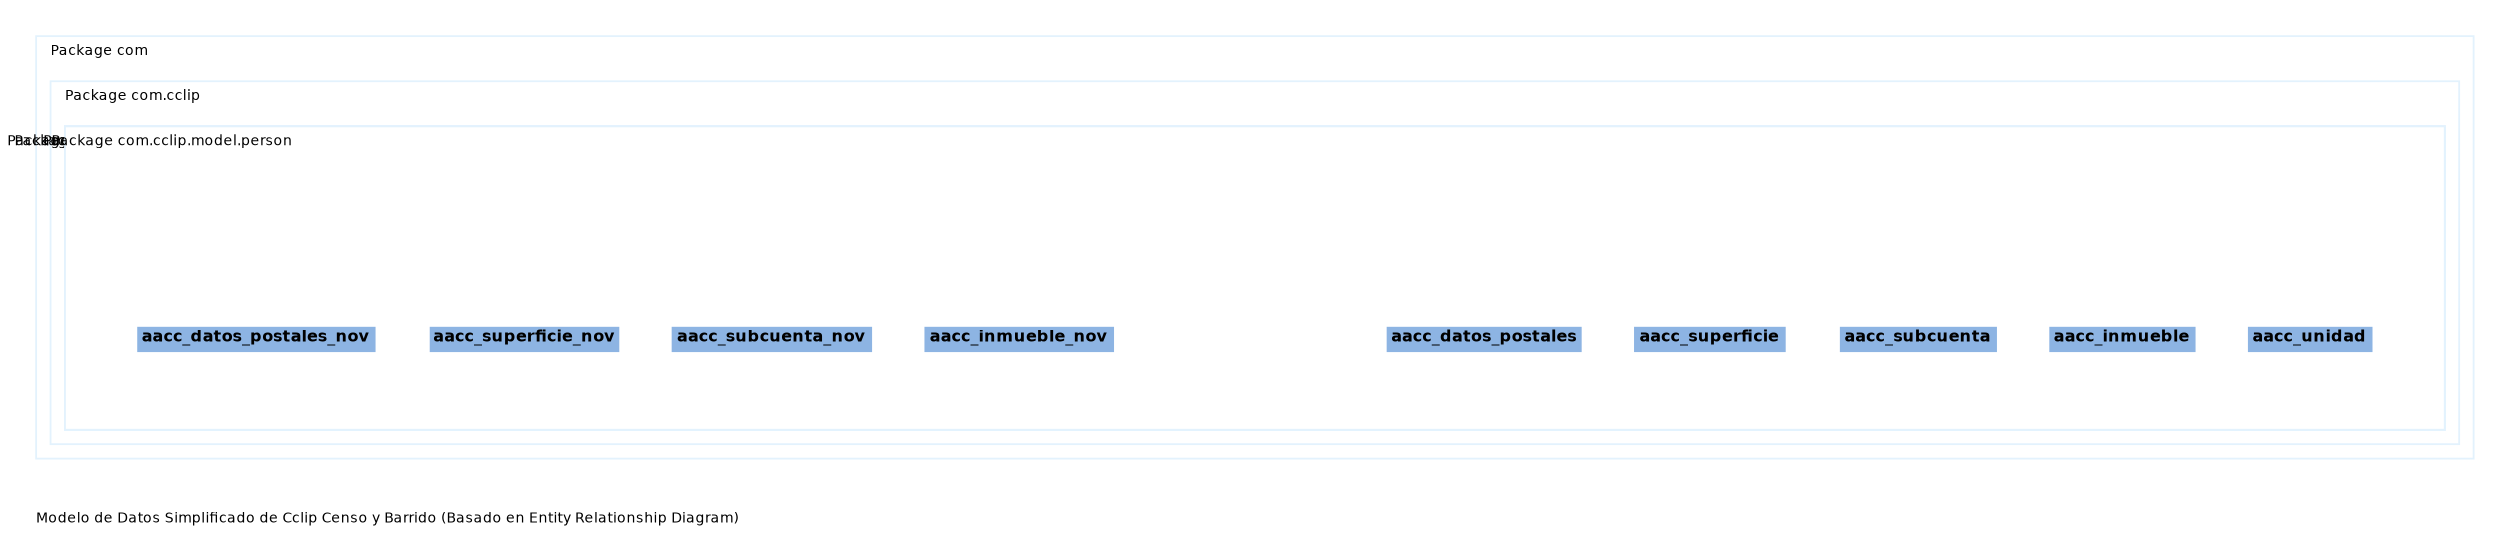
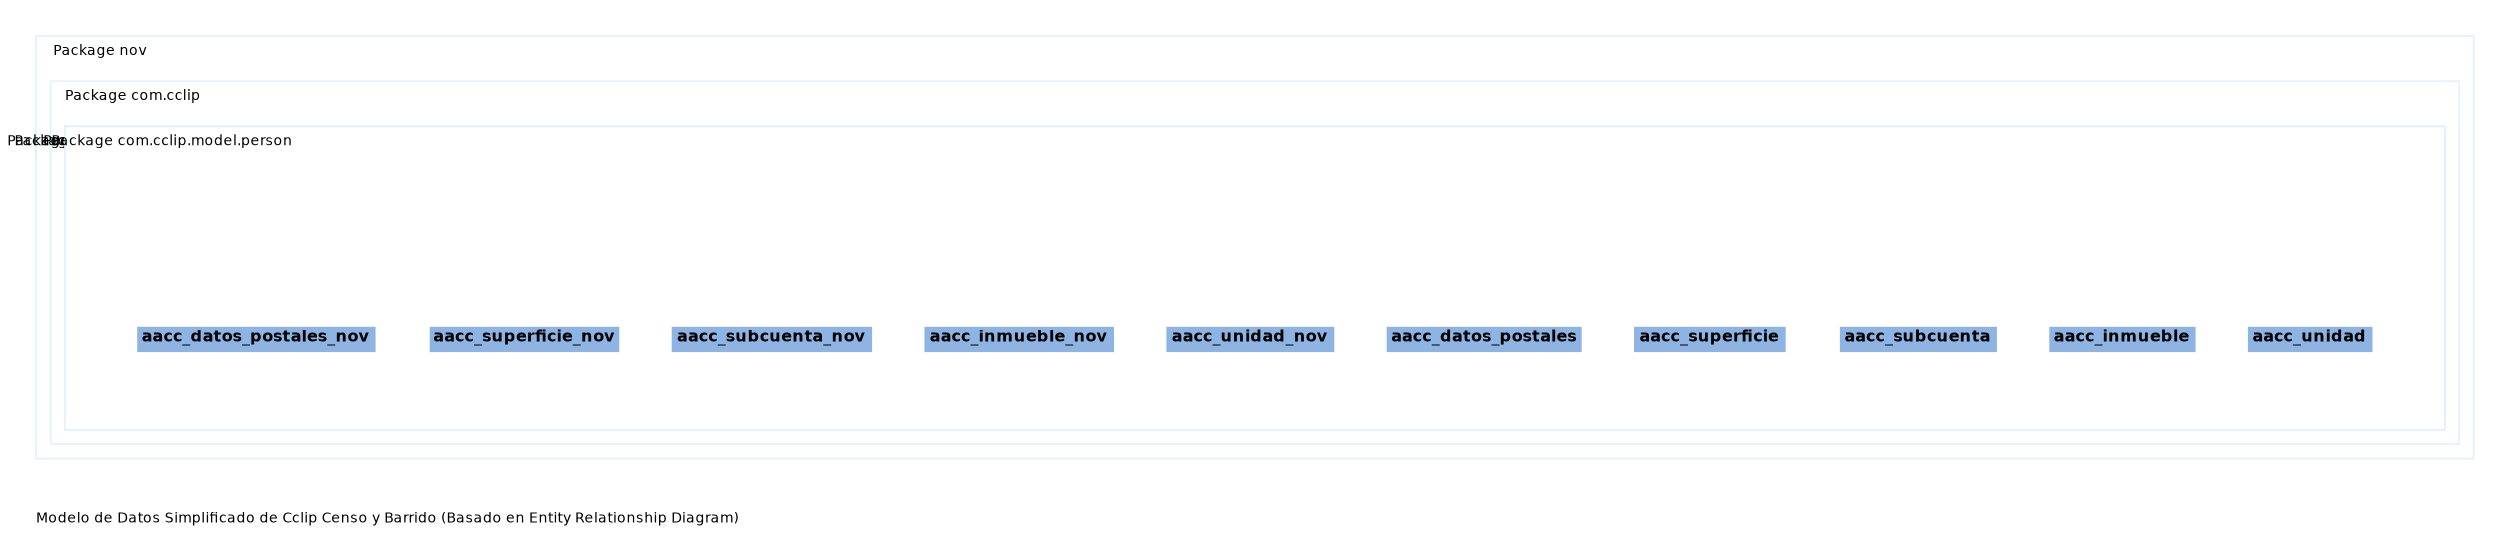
  digraph {
    bgcolor="#FFFFFF"
    fontname=Helvetica
    fontsize=8
    label="Modelo de Datos Simplificado de Cclip Censo y Barrido (Basado en Entity Relationship Diagram)"
    labeljust=l
    nodesep=0.18
    rankdir=TB
    ranksep=0.46
    node [fontname=Helvetica fontsize=9 shape=plaintext]
    n1 [label=< 									<TABLE BORDER="0" CELLBORDER="0" CELLSPACING="0" BGCOLOR="#ffffff"> 				<TR><TD COLSPAN="3" BGCOLOR="#8DB4E3"  ALIGN="CENTER"><B>aacc_unidad</B></TD></TR>  									</TABLE>>]
    n2 [label=< 									<TABLE BORDER="0" CELLBORDER="0" CELLSPACING="0" BGCOLOR="#ffffff"> 				<TR><TD COLSPAN="3" BGCOLOR="#8DB4E3"  ALIGN="CENTER"><B>aacc_inmueble</B></TD></TR>  									</TABLE>>]
    n3 [label=< 									<TABLE BORDER="0" CELLBORDER="0" CELLSPACING="0" BGCOLOR="#ffffff"> 				<TR><TD COLSPAN="3" BGCOLOR="#8DB4E3"  ALIGN="CENTER"><B>aacc_subcuenta</B></TD></TR>  									</TABLE>>]
    n4 [label=< 									<TABLE BORDER="0" CELLBORDER="0" CELLSPACING="0" BGCOLOR="#ffffff"> 				<TR><TD COLSPAN="3" BGCOLOR="#8DB4E3"  ALIGN="CENTER"><B>aacc_superficie</B></TD></TR>  									</TABLE>>]
    n5 [label=< 									<TABLE BORDER="0" CELLBORDER="0" CELLSPACING="0" BGCOLOR="#ffffff"> 				<TR><TD COLSPAN="3" BGCOLOR="#8DB4E3"  ALIGN="CENTER"><B>aacc_datos_postales</B></TD></TR>  									</TABLE>>]
+   n6 [label=< 									<TABLE BORDER="0" CELLBORDER="0" CELLSPACING="0" BGCOLOR="#ffffff"> 				<TR><TD COLSPAN="3" BGCOLOR="#8DB4E3"  ALIGN="CENTER"><B>aacc_unidad_nov</B></TD></TR>  									</TABLE>>]
    n7 [label=< 									<TABLE BORDER="0" CELLBORDER="0" CELLSPACING="0" BGCOLOR="#ffffff"> 				<TR><TD COLSPAN="3" BGCOLOR="#8DB4E3"  ALIGN="CENTER"><B>aacc_inmueble_nov</B></TD></TR>  									</TABLE>>]
    n8 [label=< 									<TABLE BORDER="0" CELLBORDER="0" CELLSPACING="0" BGCOLOR="#ffffff"> 				<TR><TD COLSPAN="3" BGCOLOR="#8DB4E3"  ALIGN="CENTER"><B>aacc_subcuenta_nov</B></TD></TR>  									</TABLE>>]
    n9 [label=< 									<TABLE BORDER="0" CELLBORDER="0" CELLSPACING="0" BGCOLOR="#ffffff"> 				<TR><TD COLSPAN="3" BGCOLOR="#8DB4E3"  ALIGN="CENTER"><B>aacc_superficie_nov</B></TD></TR>  									</TABLE>>]
    n10 [label=< 									<TABLE BORDER="0" CELLBORDER="0" CELLSPACING="0" BGCOLOR="#ffffff"> 				<TR><TD COLSPAN="3" BGCOLOR="#8DB4E3"  ALIGN="CENTER"><B>aacc_datos_postales_nov</B></TD></TR>  									</TABLE>>]
    subgraph cluster_1 {
      color="#E3F2FD"
-     label="Package com"
+     label="Package nov"
      subgraph cluster_2 {
        color="#E3F2FD"
        label="Package com.cclip"
        subgraph cluster_3 {
          color="#E3F2FD"
          label="Package com.cclip.model"
          subgraph cluster_4 {
            color="#E3F2FD"
            label="Package com.cclip.model.geo"
            subgraph cluster_5 {
              color="#E3F2FD"
              label="Package com.cclip.model.geo.cadastre"
              subgraph cluster_6 {
                color="#E3F2FD"
                label="Package com.cclip.model.geo.cadastre.aacc"
                n1
                n2
                n3
                n4
                n5
+               n6
                n7
                n8
                n9
                n10
              }
              subgraph cluster_7 {
                color="#E3F2FD"
                label="Package com.cclip.model.geo.cadastre.block"
              }
              subgraph cluster_8 {
                color="#E3F2FD"
                label="Package com.cclip.model.geo.cadastre.subdivision"
              }
            }
          }
          subgraph cluster_9 {
            color="#E3F2FD"
            label="Package com.cclip.model.schedule"
            subgraph cluster_10 {
              color="#E3F2FD"
              label="Package com.cclip.model.schedule.scanning"
            }
            subgraph cluster_11 {
              color="#E3F2FD"
              label="Package com.cclip.model.schedule.census"
            }
          }
          subgraph cluster_12 {
            color="#E3F2FD"
            label="Package com.cclip.model.person"
          }
        }
      }
    }
  }
